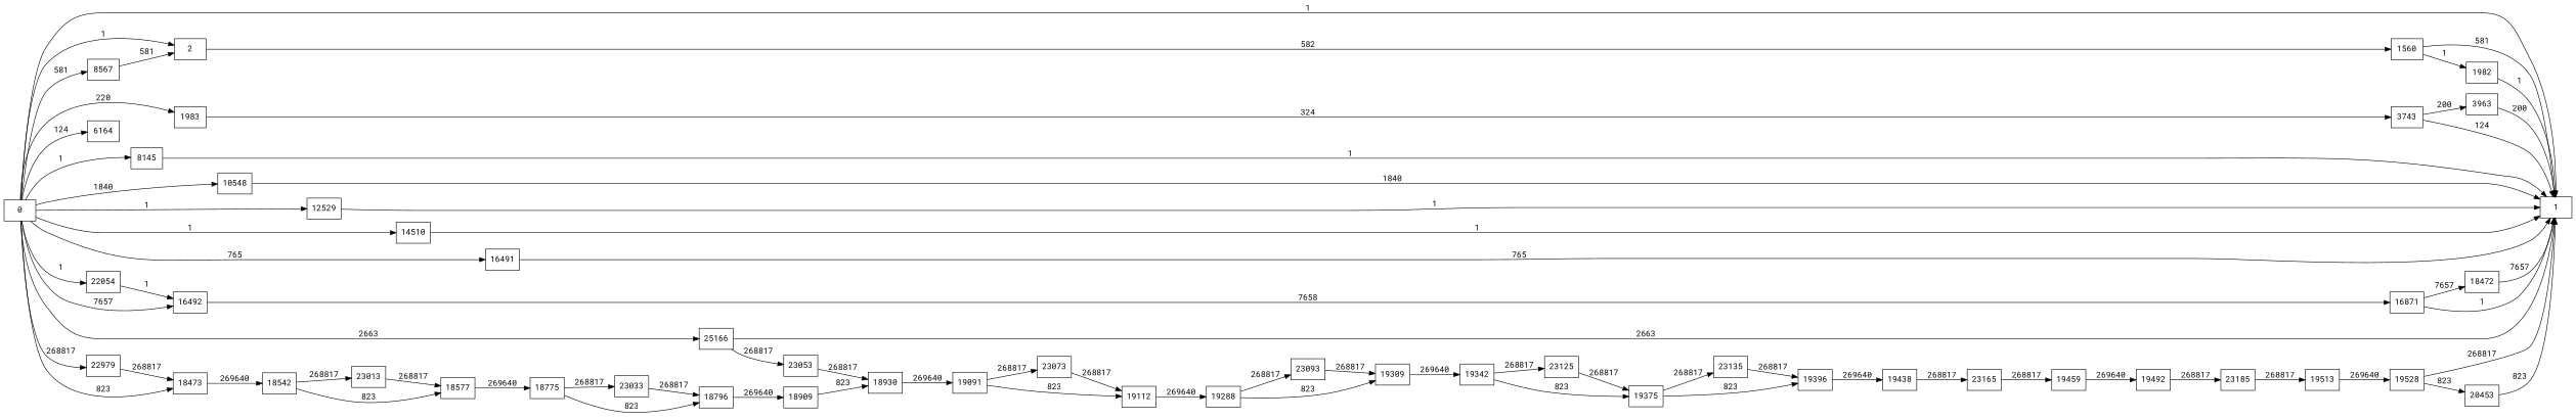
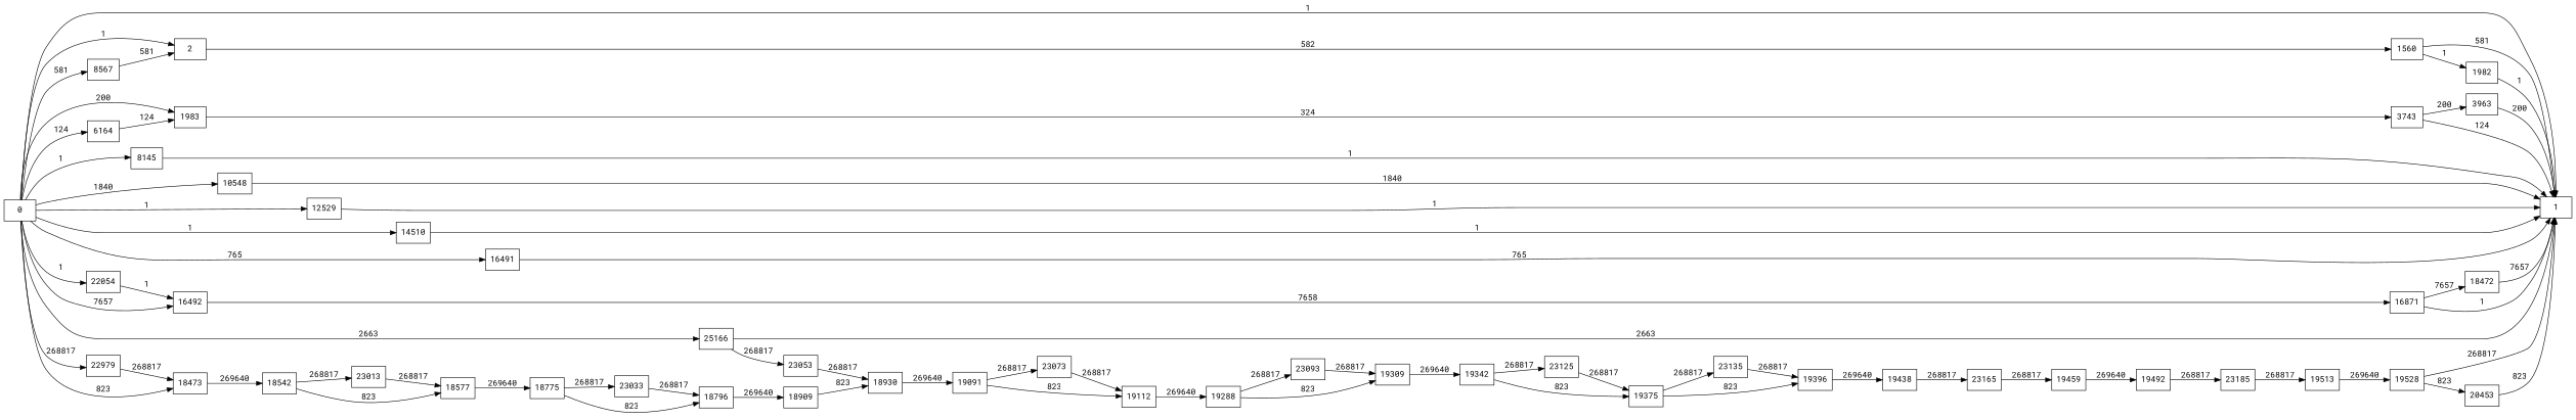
  digraph {
    fontname="Roboto Mono"
    rankdir=LR
    node [fontname="Roboto Mono" shape=rectangle]
    edge [fontname="Roboto Mono"]
    2
    1560
    1
    1982
    1983
    3743
    3963
    6164
    8145
    8567
    10548
    12529
    14510
    16491
    16492
    16871
    18472
    18473
    18542
    18577
    23013
    18775
    18796
    23033
    18909
    18930
    19091
    23053
    19112
    23073
    19288
    19309
    23093
    19342
    19375
    23125
    19396
    n38 [label=23135]
    19438
    23165
    19459
    19492
    23185
    19513
    19528
    20453
    22054
    22979
    25166
    0
    2 -> 1560 [label=582]
    1560 -> 1 [label=581]
    1560 -> 1982 [label=1]
    1982 -> 1 [label=1]
    1983 -> 3743 [label=324]
    3743 -> 1 [label=124]
    3743 -> 3963 [label=200]
    3963 -> 1 [label=200]
+   6164 -> 1983 [label=124]
    8145 -> 1 [label=1]
    8567 -> 2 [label=581]
    10548 -> 1 [label=1840]
    12529 -> 1 [label=1]
    14510 -> 1 [label=1]
    16491 -> 1 [label=765]
    16492 -> 16871 [label=7658]
    16871 -> 1 [label=1]
    16871 -> 18472 [label=7657]
    18472 -> 1 [label=7657]
    18473 -> 18542 [label=269640]
    18542 -> 18577 [label=823]
    18542 -> 23013 [label=268817]
    18577 -> 18775 [label=269640]
    23013 -> 18577 [label=268817]
    18775 -> 18796 [label=823]
    18775 -> 23033 [label=268817]
    18796 -> 18909 [label=269640]
    23033 -> 18796 [label=268817]
    18909 -> 18930 [label=823]
    18930 -> 19091 [label=269640]
    19091 -> 19112 [label=823]
    19091 -> 23073 [label=268817]
    23053 -> 18930 [label=268817]
    19112 -> 19288 [label=269640]
    23073 -> 19112 [label=268817]
    19288 -> 19309 [label=823]
    19288 -> 23093 [label=268817]
    19309 -> 19342 [label=269640]
    23093 -> 19309 [label=268817]
    19342 -> 19375 [label=823]
    19342 -> 23125 [label=268817]
    19375 -> 19396 [label=823]
    19375 -> n38 [label=268817]
    23125 -> 19375 [label=268817]
    19396 -> 19438 [label=269640]
    n38 -> 19396 [label=268817]
    19438 -> 23165 [label=268817]
    23165 -> 19459 [label=268817]
    19459 -> 19492 [label=269640]
    19492 -> 23185 [label=268817]
    23185 -> 19513 [label=268817]
    19513 -> 19528 [label=269640]
    19528 -> 1 [label=268817]
    19528 -> 20453 [label=823]
    20453 -> 1 [label=823]
    22054 -> 16492 [label=1]
    22979 -> 18473 [label=268817]
    25166 -> 1 [label=2663]
    25166 -> 23053 [label=268817]
    0 -> 2 [label=1]
    0 -> 1 [label=1]
-   0 -> 1983 [label=220]
+   0 -> 1983 [label=200]
    0 -> 6164 [label=124]
    0 -> 8145 [label=1]
    0 -> 8567 [label=581]
    0 -> 10548 [label=1840]
    0 -> 12529 [label=1]
    0 -> 14510 [label=1]
    0 -> 16491 [label=765]
    0 -> 16492 [label=7657]
    0 -> 18473 [label=823]
    0 -> 22054 [label=1]
    0 -> 22979 [label=268817]
    0 -> 25166 [label=2663]
  }
